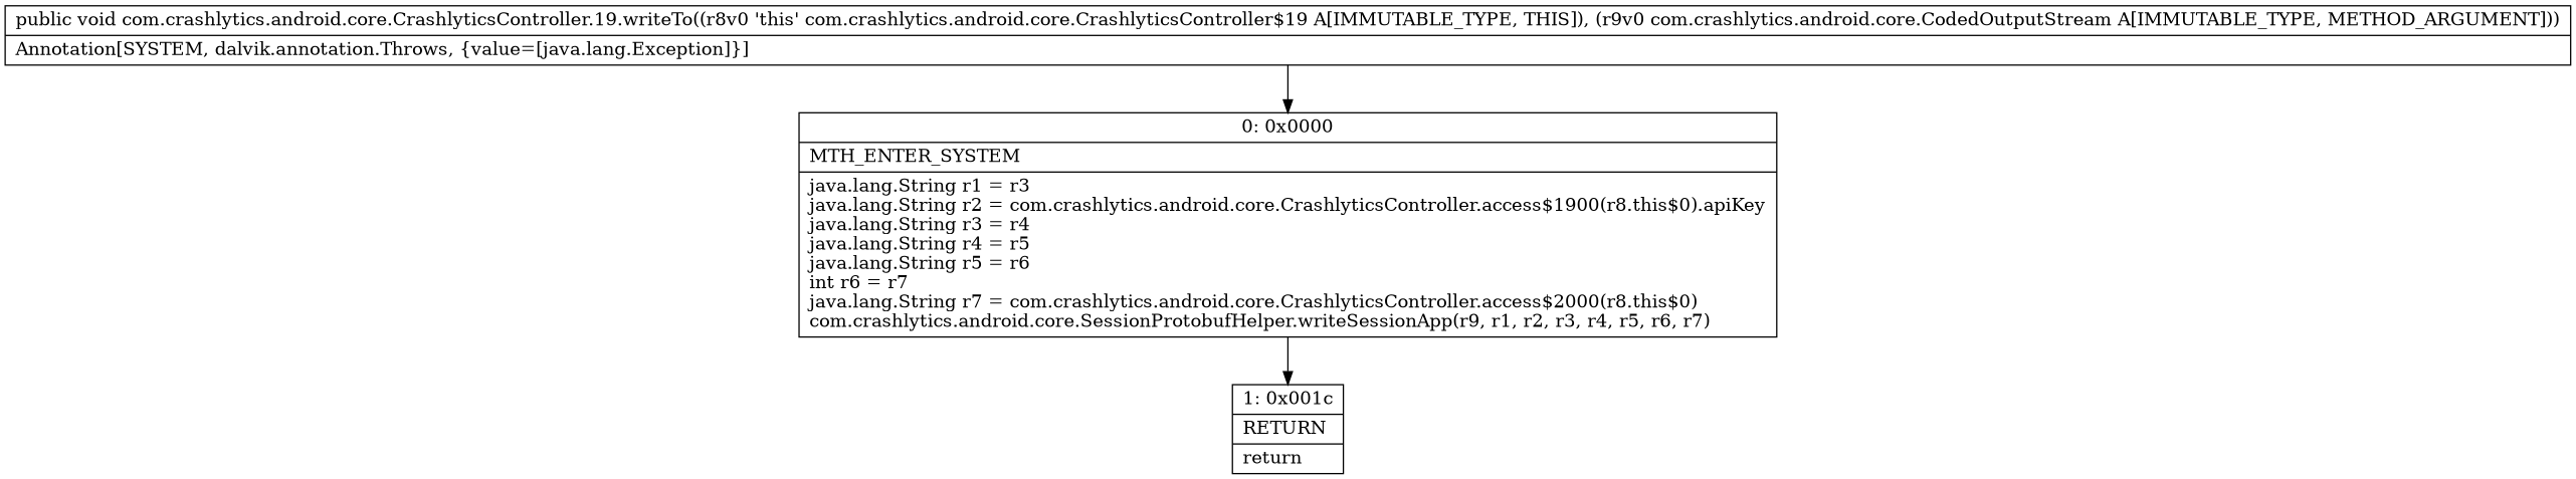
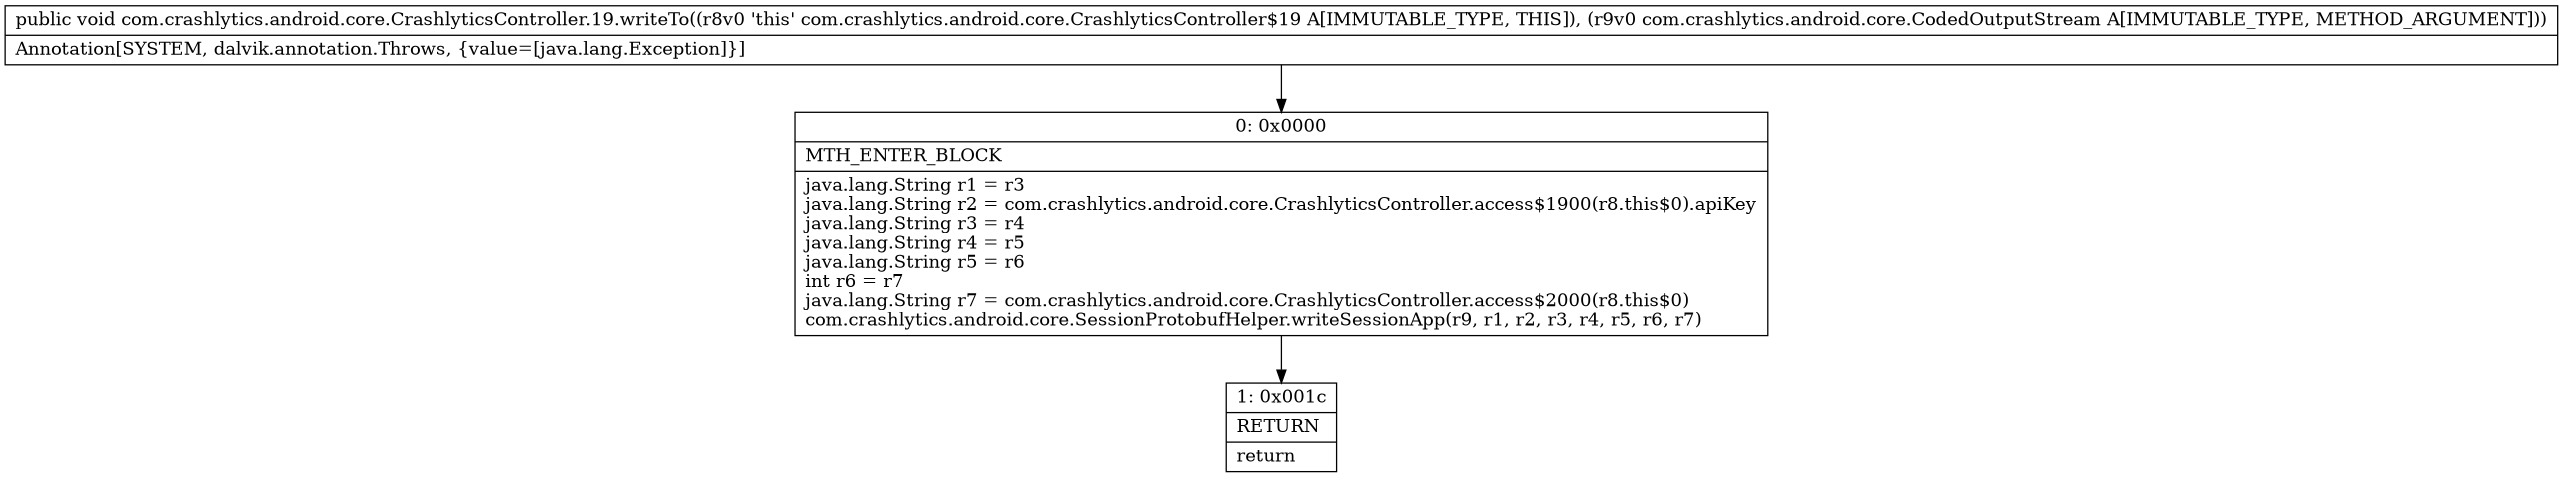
  digraph {
    node [shape=record]
-   n1 [label="{0\:\ 0x0000|MTH_ENTER_SYSTEM\l|java.lang.String r1 = r3\ljava.lang.String r2 = com.crashlytics.android.core.CrashlyticsController.access$1900(r8.this$0).apiKey\ljava.lang.String r3 = r4\ljava.lang.String r4 = r5\ljava.lang.String r5 = r6\lint r6 = r7\ljava.lang.String r7 = com.crashlytics.android.core.CrashlyticsController.access$2000(r8.this$0)\lcom.crashlytics.android.core.SessionProtobufHelper.writeSessionApp(r9, r1, r2, r3, r4, r5, r6, r7)\l}"]
+   n1 [label="{0\:\ 0x0000|MTH_ENTER_BLOCK\l|java.lang.String r1 = r3\ljava.lang.String r2 = com.crashlytics.android.core.CrashlyticsController.access$1900(r8.this$0).apiKey\ljava.lang.String r3 = r4\ljava.lang.String r4 = r5\ljava.lang.String r5 = r6\lint r6 = r7\ljava.lang.String r7 = com.crashlytics.android.core.CrashlyticsController.access$2000(r8.this$0)\lcom.crashlytics.android.core.SessionProtobufHelper.writeSessionApp(r9, r1, r2, r3, r4, r5, r6, r7)\l}"]
    n2 [label="{1\:\ 0x001c|RETURN\l|return\l}"]
    n3 [label="{public void com.crashlytics.android.core.CrashlyticsController.19.writeTo((r8v0 'this' com.crashlytics.android.core.CrashlyticsController$19 A[IMMUTABLE_TYPE, THIS]), (r9v0 com.crashlytics.android.core.CodedOutputStream A[IMMUTABLE_TYPE, METHOD_ARGUMENT]))  | Annotation[SYSTEM, dalvik.annotation.Throws, \{value=[java.lang.Exception]\}]\l}"]
    n1 -> n2
    n3 -> n1
  }
